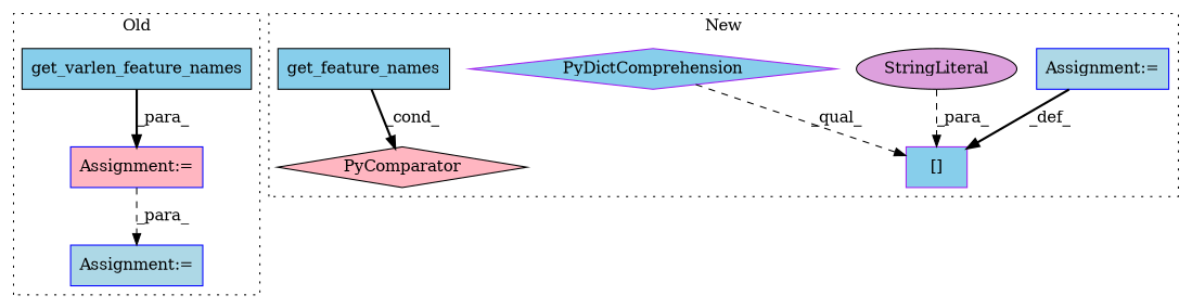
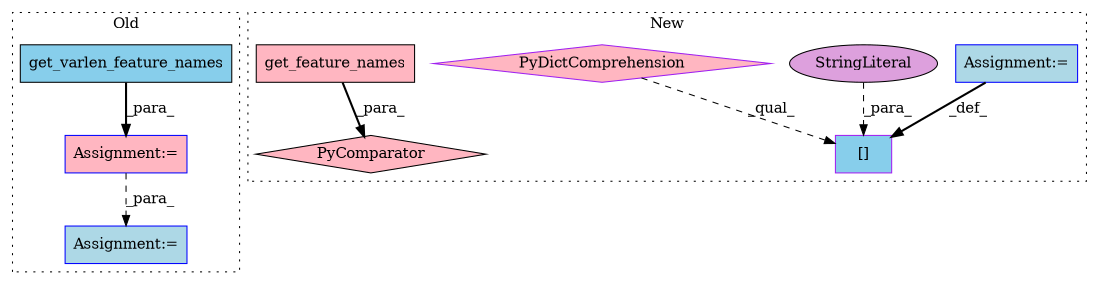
  digraph {
    node [a=7 color=black fillcolor=skyblue l=1 shape=box style=filled]
    edge [style=bold]
    n1 [a=32 l="25,1" label=get_varlen_feature_names s="2429,2469"]
    n2 [color=blue fillcolor=lightpink label="Assignment:=" s=2428]
    n3 [color=blue fillcolor=lightblue l=2 label="Assignment:=" s=2746]
    n4 [a=2 color=purple l="2,1" label="[]" s="2387,2402"]
    n5 [a=113 fillcolor=lightpink l=53 label=PyComparator s=2326 shape=diamond]
    n6 [color=blue fillcolor=lightblue label="Assignment:=" s=2403]
    n7 [a=45 fillcolor=plum l=13 label=StringLiteral s=2389 shape=ellipse]
-   n8 [a=110 color=purple l=146 label=PyDictComprehension s=2241 shape=diamond]
-   n9 [a=32 l="18,1" label=get_feature_names s="2336,2369"]
+   n8 [a=110 color=purple fillcolor=lightpink l=146 label=PyDictComprehension s=2241 shape=diamond]
+   n9 [a=32 fillcolor=lightpink l="18,1" label=get_feature_names s="2336,2369"]
    subgraph cluster_1 {
      label=Old
      style=dotted
      n1
      n2
      n3
    }
    subgraph cluster_2 {
      label=New
      style=dotted
      n4
      n5
      n6
      n7
      n8
      n9
    }
    n1 -> n2 [label=_para_]
    n2 -> n3 [label=_para_ style=dashed]
    n6 -> n4 [label=_def_]
    n7 -> n4 [label=_para_ style=dashed]
    n8 -> n4 [label=_qual_ style=dashed]
-   n9 -> n5 [label=_cond_]
+   n9 -> n5 [label=_para_]
  }
